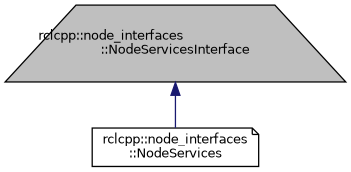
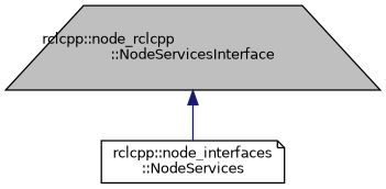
  digraph {
    node [color=black fontname=Helvetica fontsize=10 style=filled]
-   n1 [fillcolor=grey75 fontcolor=black height=0.2 label="rclcpp::node_interfaces\l::NodeServicesInterface" shape=trapezium width=0.4]
+   n1 [fillcolor=grey75 fontcolor=black height=0.2 label="rclcpp::node_rclcpp\l::NodeServicesInterface" shape=trapezium width=0.4]
    n2 [fillcolor=white height=0.2 label="rclcpp::node_interfaces\l::NodeServices" shape=note width=0.4]
    n1 -> n2 [color=midnightblue dir=back fontname=Helvetica fontsize=10 labelfontname=Helvetica labelfontsize=10 style=solid]
  }
